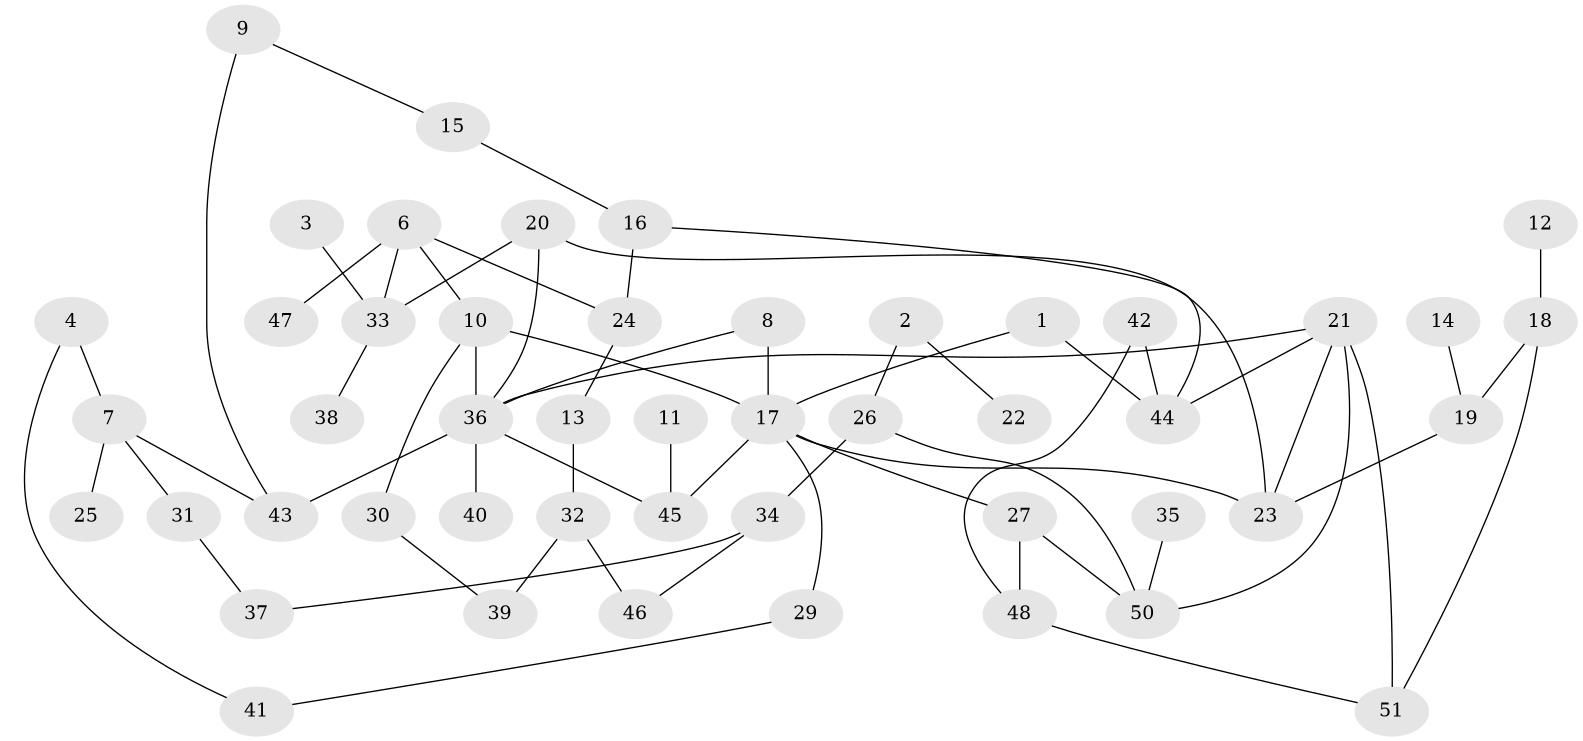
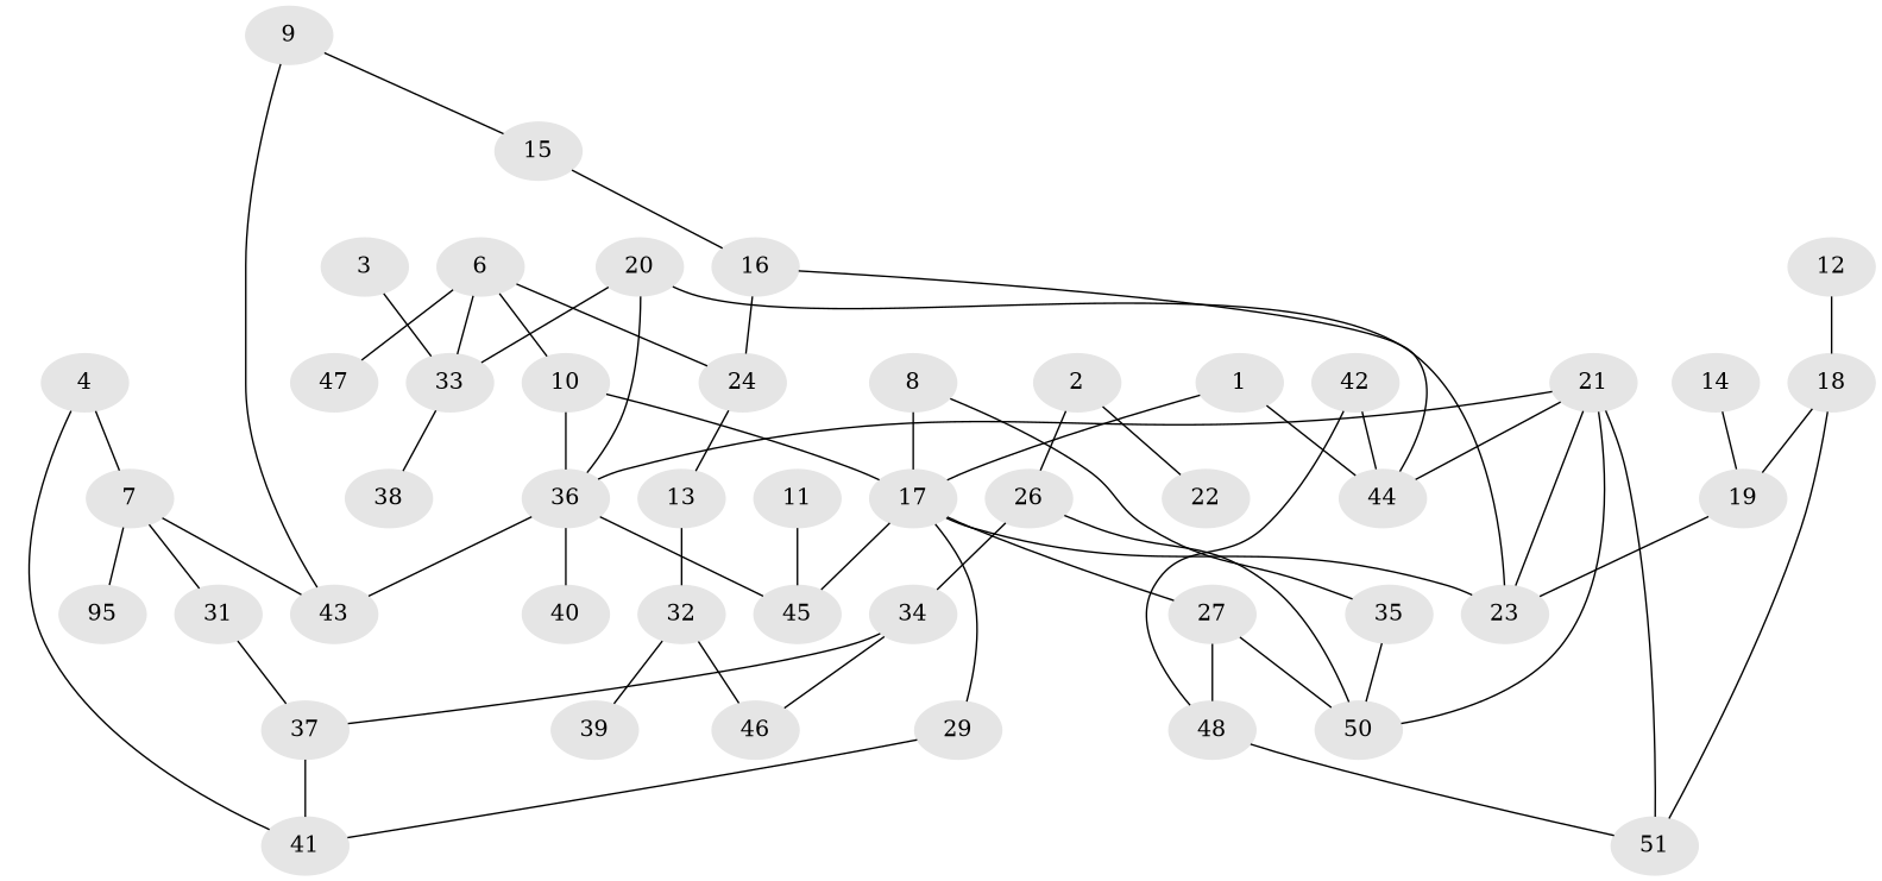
  graph {
    node [color=gray90 style=filled]
    edge [weight=1.0]
    1
    17
    44
    23
    45
    27
    29
    2
    22
    26
    50
    34
    3
    33
    38
    4
    7
    41
-   25
+   25 [label=95]
    43
    31
    6
    10
    24
    47
    36
-   30
    13
    37
    8
    40
    9
    15
    16
    39
    11
    12
    18
    19
    51
    32
    46
    14
    n44 [label=48]
    20
    21
    35
    42
    1 -- 17
    1 -- 44 [weight=2.0]
    17 -- 23 [weight=2.0]
    17 -- 45
    17 -- 27
    17 -- 29
    27 -- 50
    27 -- n44
    29 -- 41
    2 -- 22
    2 -- 26
    26 -- 50
    26 -- 34
    34 -- 37
    34 -- 46
    3 -- 33
    33 -- 38
    4 -- 7
    4 -- 41
    7 -- 25
    7 -- 43
    7 -- 31
    31 -- 37
    6 -- 33 [weight=2.0]
    6 -- 10
    6 -- 24
    6 -- 47
    10 -- 17
    10 -- 36
-   10 -- 30
    24 -- 13
    36 -- 45 [weight=2.0]
    36 -- 43 [weight=2.0]
    36 -- 40
-   30 -- 39
    13 -- 32
+   37 -- 41
    8 -- 17
-   8 -- 36
+   8 -- 35
    9 -- 43
    9 -- 15
    15 -- 16
    16 -- 44
    16 -- 24
    11 -- 45
    12 -- 18
    18 -- 19
    18 -- 51
    19 -- 23 [weight=2.0]
    32 -- 39
    32 -- 46
    14 -- 19
    n44 -- 51
    20 -- 23
    20 -- 33
    20 -- 36
    21 -- 44
    21 -- 23
    21 -- 50
    21 -- 36
    21 -- 51
    35 -- 50
    42 -- 44
    42 -- n44
  }
